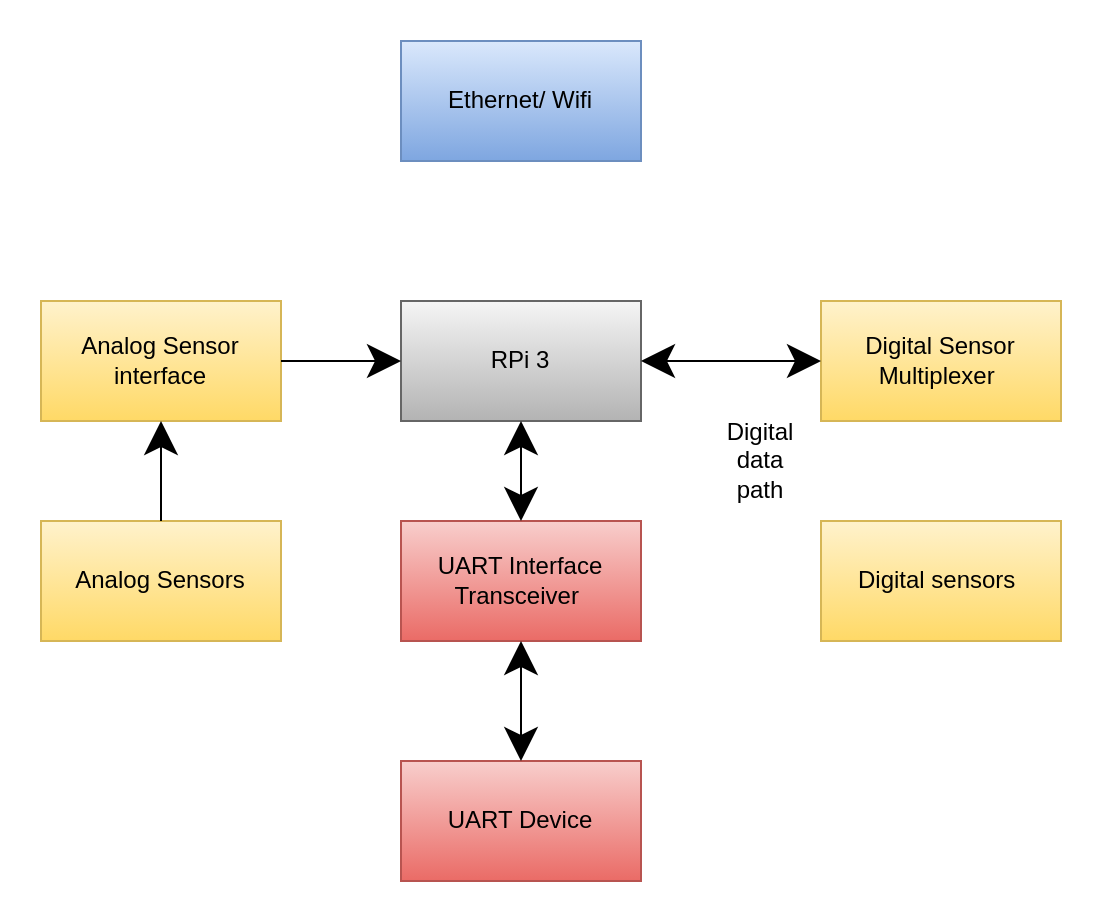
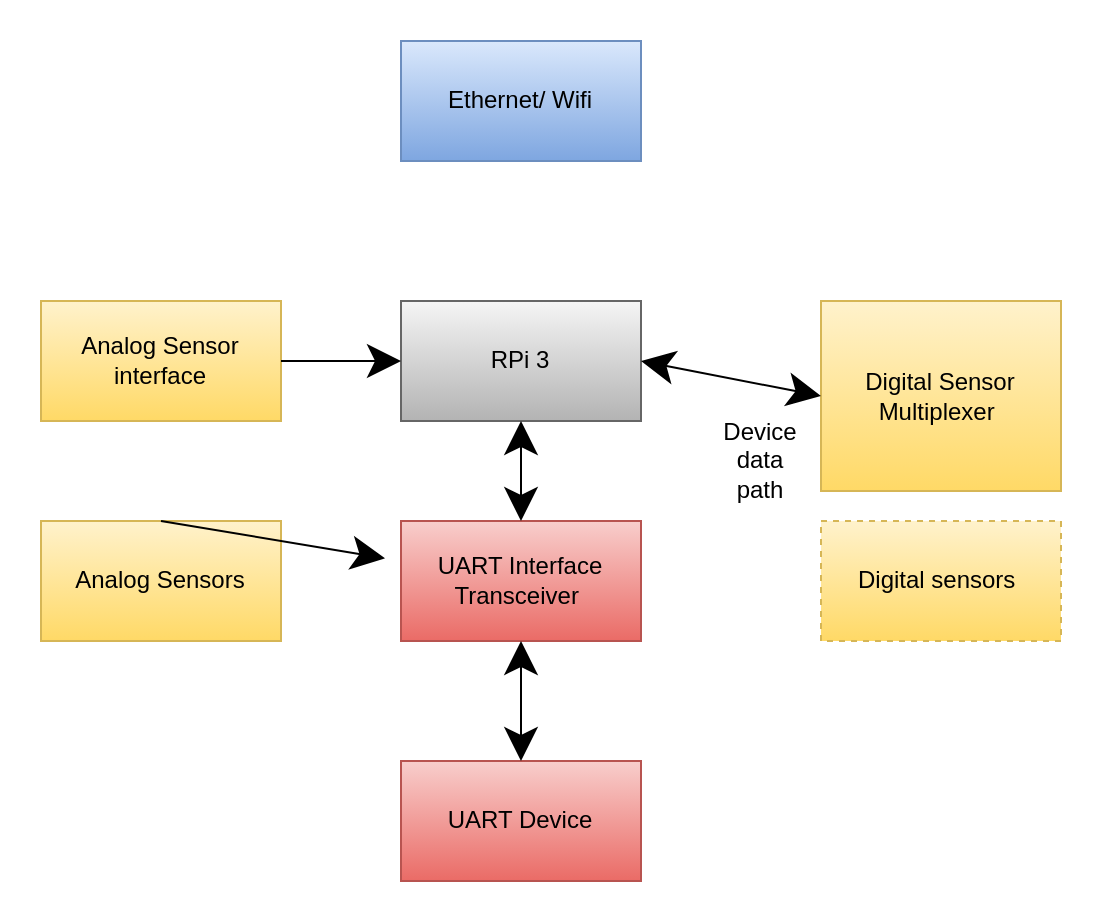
  <mxCell id="0" />
  <mxCell id="1" parent="0" />
  <mxCell id="2" value="RPi 3" style="rounded=0;whiteSpace=wrap;html=1;hachureGap=4;pointerEvents=0;fillColor=#f5f5f5;strokeColor=#666666;gradientColor=#b3b3b3;" vertex="1" parent="1"><mxGeometry x="200" y="150" width="120" height="60" as="geometry" /></mxCell>
- <mxCell id="3" value="Digital Sensor&lt;br&gt;Multiplexer&amp;nbsp;" style="rounded=0;whiteSpace=wrap;html=1;hachureGap=4;pointerEvents=0;gradientColor=#ffd966;fillColor=#fff2cc;strokeColor=#d6b656;" vertex="1" parent="1"><mxGeometry x="410" y="150" width="120" height="60" as="geometry" /></mxCell>
- <mxCell id="4" value="Digital sensors&amp;nbsp;" style="rounded=0;whiteSpace=wrap;html=1;hachureGap=4;pointerEvents=0;gradientColor=#ffd966;fillColor=#fff2cc;strokeColor=#d6b656;" vertex="1" parent="1"><mxGeometry x="410" y="260" width="120" height="60" as="geometry" /></mxCell>
+ <mxCell id="3" value="Digital Sensor&lt;br&gt;Multiplexer&amp;nbsp;" style="rounded=0;whiteSpace=wrap;html=1;hachureGap=4;pointerEvents=0;gradientColor=#ffd966;fillColor=#fff2cc;strokeColor=#d6b656;" vertex="1" parent="1"><mxGeometry x="410" y="150" width="120" height="95" as="geometry" /></mxCell>
+ <mxCell id="4" value="Digital sensors&amp;nbsp;" style="rounded=0;whiteSpace=wrap;html=1;hachureGap=4;pointerEvents=0;gradientColor=#ffd966;fillColor=#fff2cc;strokeColor=#d6b656;dashed=1;" vertex="1" parent="1"><mxGeometry x="410" y="260" width="120" height="60" as="geometry" /></mxCell>
  <mxCell id="5" value="" style="endArrow=classic;startArrow=classic;html=1;startSize=14;endSize=14;sourcePerimeterSpacing=8;targetPerimeterSpacing=8;entryX=0;entryY=0.5;entryDx=0;entryDy=0;exitX=1;exitY=0.5;exitDx=0;exitDy=0;" edge="1" parent="1" source="2" target="3"><mxGeometry width="50" height="50" relative="1" as="geometry"><mxPoint x="280" y="200" as="sourcePoint" /><mxPoint x="330" y="150" as="targetPoint" /></mxGeometry></mxCell>
- <mxCell id="6" value="Digital data&lt;br&gt;path" style="text;html=1;strokeColor=none;fillColor=none;align=center;verticalAlign=middle;whiteSpace=wrap;rounded=0;hachureGap=4;pointerEvents=0;" vertex="1" parent="1"><mxGeometry x="360" y="220" width="40" height="20" as="geometry" /></mxCell>
+ <mxCell id="6" value="Device data&lt;br&gt;path" style="text;html=1;strokeColor=none;fillColor=none;align=center;verticalAlign=middle;whiteSpace=wrap;rounded=0;hachureGap=4;pointerEvents=0;" vertex="1" parent="1"><mxGeometry x="360" y="220" width="40" height="20" as="geometry" /></mxCell>
  <mxCell id="7" value="Analog Sensor interface" style="rounded=0;whiteSpace=wrap;html=1;hachureGap=4;pointerEvents=0;gradientColor=#ffd966;fillColor=#fff2cc;strokeColor=#d6b656;" vertex="1" parent="1"><mxGeometry x="20" y="150" width="120" height="60" as="geometry" /></mxCell>
  <mxCell id="8" value="Analog Sensors" style="rounded=0;whiteSpace=wrap;html=1;hachureGap=4;pointerEvents=0;gradientColor=#ffd966;fillColor=#fff2cc;strokeColor=#d6b656;" vertex="1" parent="1"><mxGeometry x="20" y="260" width="120" height="60" as="geometry" /></mxCell>
  <mxCell id="9" value="" style="endArrow=classic;html=1;startSize=14;endSize=14;sourcePerimeterSpacing=8;targetPerimeterSpacing=8;exitX=1;exitY=0.5;exitDx=0;exitDy=0;entryX=0;entryY=0.5;entryDx=0;entryDy=0;" edge="1" parent="1" source="7" target="2"><mxGeometry width="50" height="50" relative="1" as="geometry"><mxPoint x="280" y="180" as="sourcePoint" /><mxPoint x="330" y="130" as="targetPoint" /></mxGeometry></mxCell>
- <mxCell id="10" value="" style="endArrow=classic;html=1;startSize=14;endSize=14;sourcePerimeterSpacing=8;targetPerimeterSpacing=8;exitX=0.5;exitY=0;exitDx=0;exitDy=0;entryX=0.5;entryY=1;entryDx=0;entryDy=0;" edge="1" parent="1" source="8" target="7"><mxGeometry width="50" height="50" relative="1" as="geometry"><mxPoint x="280" y="180" as="sourcePoint" /><mxPoint x="100" y="40" as="targetPoint" /></mxGeometry></mxCell>
+ <mxCell id="10" value="" style="endArrow=classic;html=1;startSize=14;endSize=14;sourcePerimeterSpacing=8;targetPerimeterSpacing=8;exitX=0.5;exitY=0;exitDx=0;exitDy=0;" edge="1" parent="1" source="8" target="11"><mxGeometry width="50" height="50" relative="1" as="geometry"><mxPoint x="280" y="180" as="sourcePoint" /><mxPoint x="100" y="40" as="targetPoint" /></mxGeometry></mxCell>
  <mxCell id="11" value="UART Interface Transceiver&amp;nbsp;" style="rounded=0;whiteSpace=wrap;html=1;hachureGap=4;pointerEvents=0;gradientColor=#ea6b66;fillColor=#f8cecc;strokeColor=#b85450;" vertex="1" parent="1"><mxGeometry x="200" y="260" width="120" height="60" as="geometry" /></mxCell>
  <mxCell id="12" value="UART Device" style="rounded=0;whiteSpace=wrap;html=1;hachureGap=4;pointerEvents=0;gradientColor=#ea6b66;fillColor=#f8cecc;strokeColor=#b85450;" vertex="1" parent="1"><mxGeometry x="200" y="380" width="120" height="60" as="geometry" /></mxCell>
  <mxCell id="13" value="" style="endArrow=classic;startArrow=classic;html=1;startSize=14;endSize=14;sourcePerimeterSpacing=8;targetPerimeterSpacing=8;entryX=0.5;entryY=1;entryDx=0;entryDy=0;exitX=0.5;exitY=0;exitDx=0;exitDy=0;" edge="1" parent="1" source="11" target="2"><mxGeometry width="50" height="50" relative="1" as="geometry"><mxPoint x="280" y="280" as="sourcePoint" /><mxPoint x="330" y="230" as="targetPoint" /></mxGeometry></mxCell>
  <mxCell id="14" value="" style="endArrow=classic;startArrow=classic;html=1;startSize=14;endSize=14;sourcePerimeterSpacing=8;targetPerimeterSpacing=8;exitX=0.5;exitY=0;exitDx=0;exitDy=0;" edge="1" parent="1" source="12"><mxGeometry width="50" height="50" relative="1" as="geometry"><mxPoint x="270" y="270" as="sourcePoint" /><mxPoint x="260" y="320" as="targetPoint" /><Array as="points"><mxPoint x="260" y="320" /></Array></mxGeometry></mxCell>
  <mxCell id="15" value="Ethernet/ Wifi" style="rounded=0;whiteSpace=wrap;html=1;hachureGap=4;pointerEvents=0;gradientColor=#7ea6e0;fillColor=#dae8fc;strokeColor=#6c8ebf;" vertex="1" parent="1"><mxGeometry x="200" y="20" width="120" height="60" as="geometry" /></mxCell>
